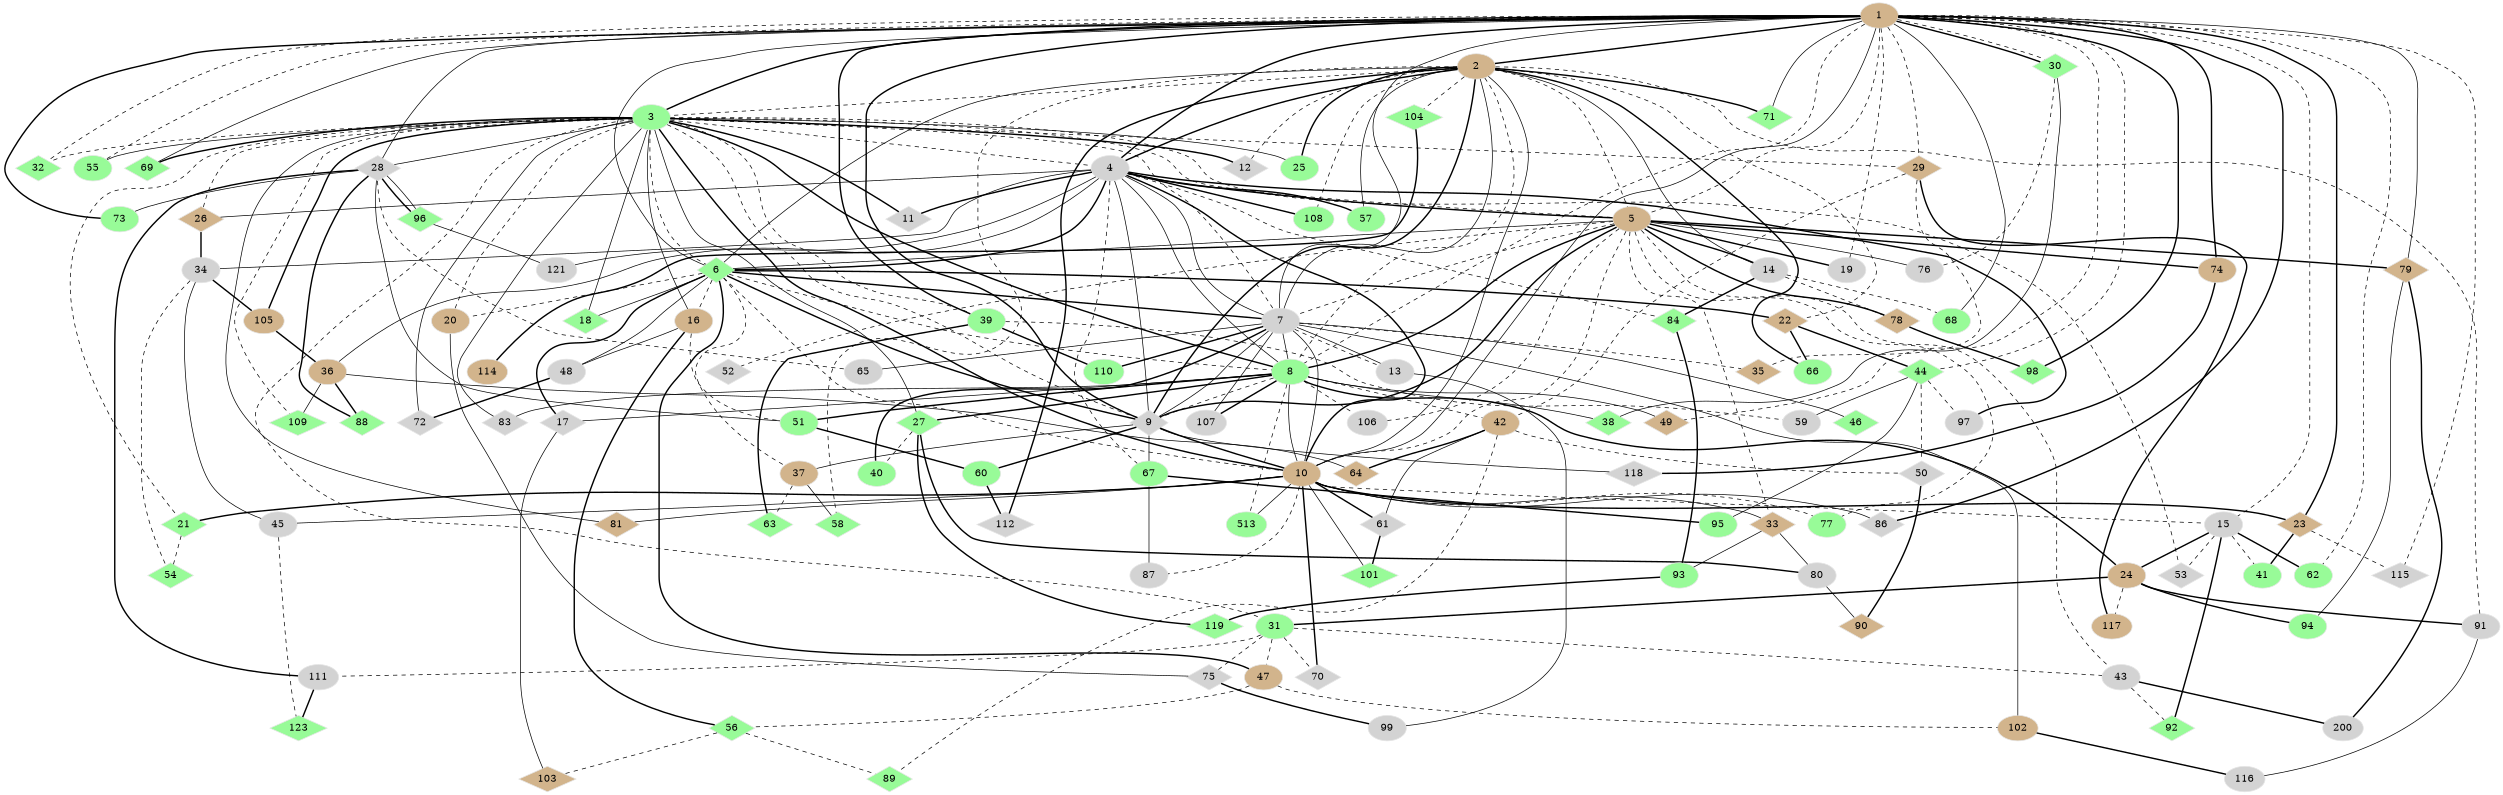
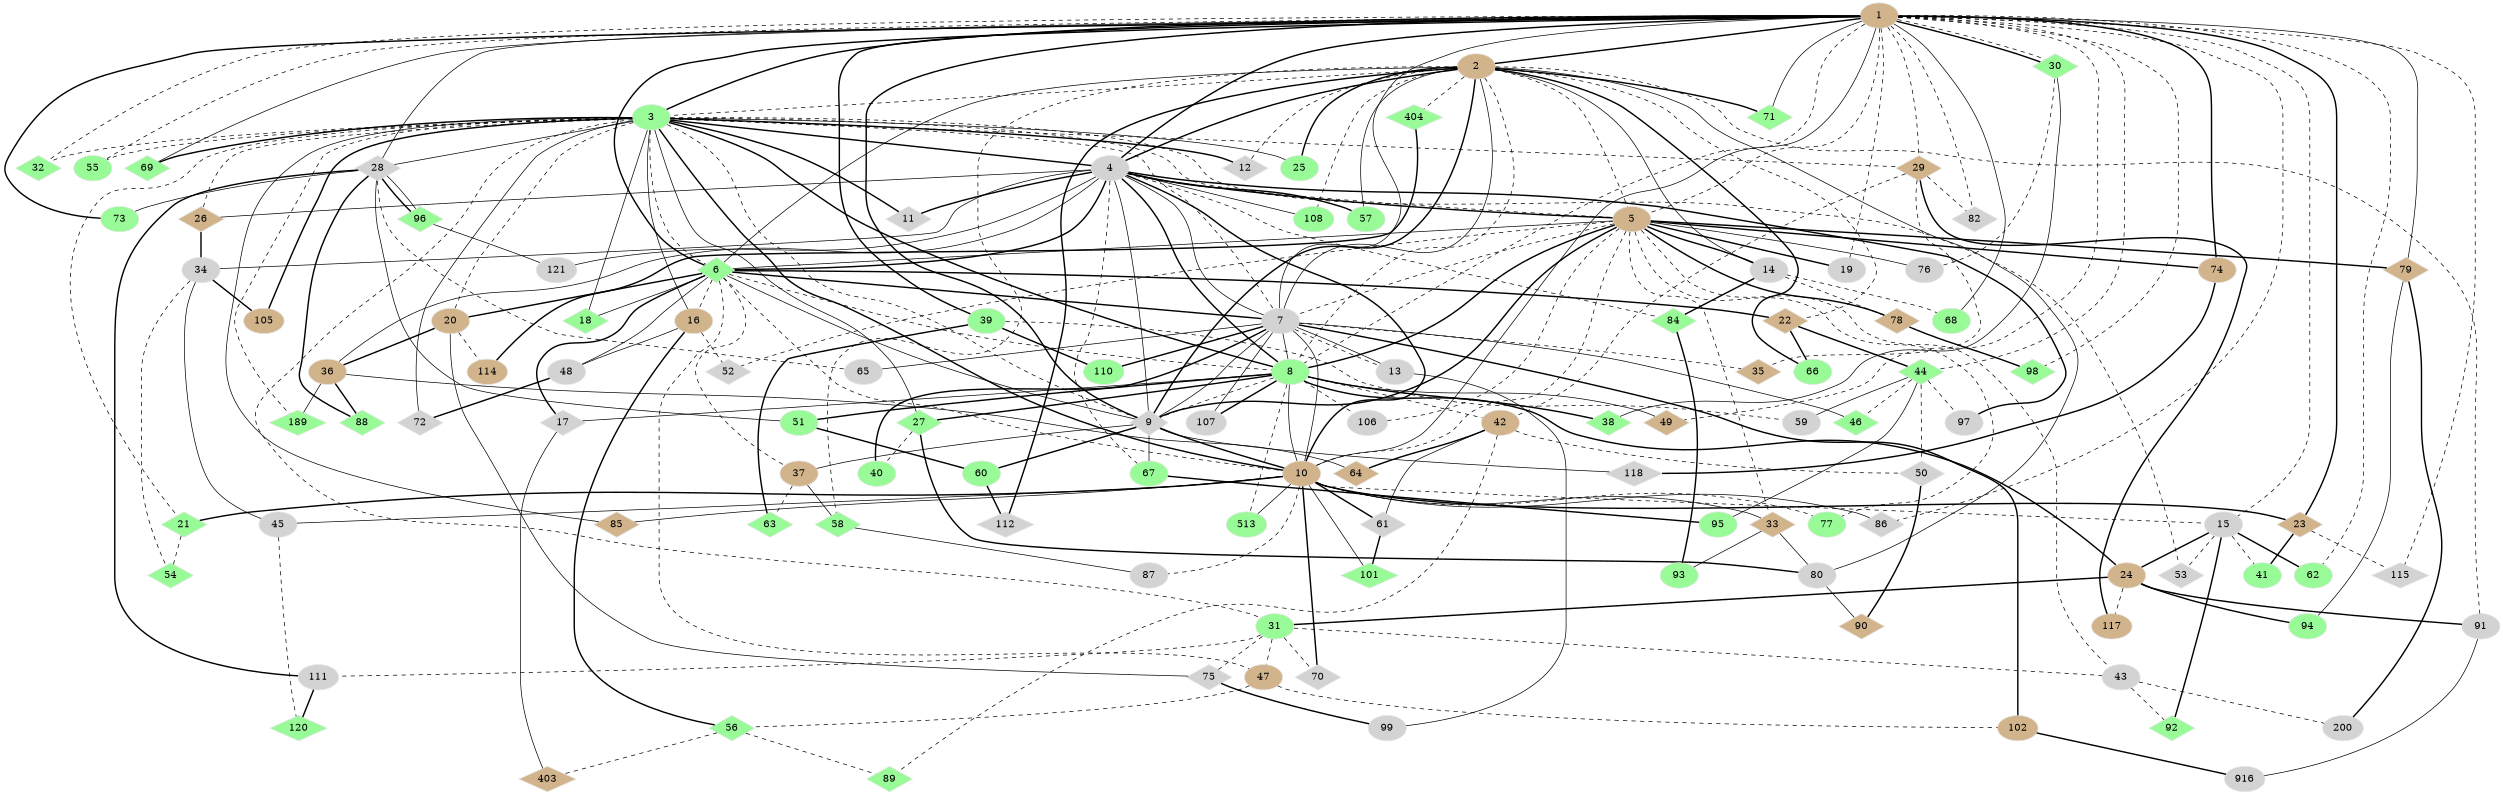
  graph {
    node [color=gray90 fillcolor=palegreen shape=ellipse style=filled]
    edge [style=dashed]
    1 [fillcolor=tan]
    2 [fillcolor=tan]
    3
    4 [fillcolor=lightgrey]
    5 [fillcolor=tan]
    6 [shape=diamond]
    7 [fillcolor=lightgrey]
    8
    9 [fillcolor=lightgrey shape=diamond]
    10 [fillcolor=tan]
    15 [fillcolor=lightgrey]
    19 [fillcolor=lightgrey]
    23 [fillcolor=tan shape=diamond]
    28 [fillcolor=lightgrey shape=diamond]
    29 [fillcolor=tan shape=diamond]
    30 [shape=diamond]
    32 [shape=diamond]
    39
    44 [shape=diamond]
    49 [fillcolor=tan shape=diamond]
    55
    62
    68
    69 [shape=diamond]
    71 [shape=diamond]
    73
    74 [fillcolor=tan]
    79 [fillcolor=tan shape=diamond]
+   82 [fillcolor=lightgrey shape=diamond]
    86 [fillcolor=lightgrey shape=diamond]
    98 [shape=diamond]
    115 [fillcolor=lightgrey shape=diamond]
    12 [fillcolor=lightgrey shape=diamond]
    14 [fillcolor=lightgrey]
    22 [fillcolor=tan shape=diamond]
    25
    57
    58 [shape=diamond]
    66
    91 [fillcolor=lightgrey]
-   104 [shape=diamond]
+   104 [shape=diamond label=404]
    108
    112 [fillcolor=lightgrey shape=diamond]
    11 [fillcolor=lightgrey shape=diamond]
    16 [fillcolor=tan]
    18 [shape=diamond]
    20 [fillcolor=tan]
    21 [shape=diamond]
    26 [fillcolor=tan shape=diamond]
    27 [shape=diamond]
    31
    53 [fillcolor=lightgrey shape=diamond]
    72 [fillcolor=lightgrey shape=diamond]
-   81 [fillcolor=tan shape=diamond]
-   83 [fillcolor=lightgrey shape=diamond]
+   81 [fillcolor=tan shape=diamond label=85]
    105 [fillcolor=tan]
-   109 [shape=diamond]
+   109 [shape=diamond label=189]
    34 [fillcolor=lightgrey]
    36 [fillcolor=tan]
    67
    84 [shape=diamond]
    97 [fillcolor=lightgrey]
    121 [fillcolor=lightgrey]
    33 [fillcolor=tan shape=diamond]
    43 [fillcolor=lightgrey]
    52 [fillcolor=lightgrey shape=diamond]
    76 [fillcolor=lightgrey]
    77
    78 [fillcolor=tan shape=diamond]
    106 [fillcolor=lightgrey]
    17 [fillcolor=lightgrey shape=diamond]
    37 [fillcolor=tan]
    47 [fillcolor=tan]
    48 [fillcolor=lightgrey]
    13 [fillcolor=lightgrey]
    35 [fillcolor=tan shape=diamond]
    40
    46 [shape=diamond]
    65 [fillcolor=lightgrey]
    102 [fillcolor=tan]
    107 [fillcolor=lightgrey]
    110
    24 [fillcolor=tan]
    38 [shape=diamond]
    42 [fillcolor=tan]
    51
    n87 [label=513]
    60
    118 [fillcolor=lightgrey shape=diamond]
    45 [fillcolor=lightgrey]
    61 [fillcolor=lightgrey shape=diamond]
    70 [fillcolor=lightgrey shape=diamond]
    87 [fillcolor=lightgrey]
    101 [shape=diamond]
    41
    92 [shape=diamond]
    88 [shape=diamond]
    96 [shape=diamond]
    111 [fillcolor=lightgrey]
    117 [fillcolor=tan]
    63 [shape=diamond]
    59 [fillcolor=lightgrey]
    50 [fillcolor=lightgrey shape=diamond]
    95
    94
    n106 [fillcolor=lightgrey label=200]
-   116 [fillcolor=lightgrey]
+   116 [fillcolor=lightgrey label=916]
    114 [fillcolor=tan]
    56 [shape=diamond]
    75 [fillcolor=lightgrey shape=diamond]
    54 [shape=diamond]
    80 [fillcolor=lightgrey]
-   119 [shape=diamond]
    64 [fillcolor=tan shape=diamond]
    93
-   103 [fillcolor=tan shape=diamond]
+   103 [fillcolor=tan shape=diamond label=403]
    99 [fillcolor=lightgrey]
    89 [shape=diamond]
-   120 [shape=diamond label=123]
+   120 [shape=diamond]
    90 [fillcolor=tan shape=diamond]
    1 -- 2 [style=bold]
    1 -- 3 [style=bold]
    1 -- 4 [style=bold]
    1 -- 5
-   1 -- 6 [style=solid]
+   1 -- 6 [style=bold]
    1 -- 7 [style=solid]
    1 -- 8
    1 -- 9 [style=bold]
    1 -- 10 [style=solid]
    1 -- 15
    1 -- 19
    1 -- 23 [style=bold]
    1 -- 28 [style=solid]
    1 -- 29
    1 -- 30 [style=bold]
    1 -- 30
    1 -- 32
    1 -- 39 [style=bold]
    1 -- 44
    1 -- 49
    1 -- 55
    1 -- 62
    1 -- 68 [style=solid]
    1 -- 69 [style=solid]
    1 -- 71 [style=solid]
    1 -- 73 [style=bold]
    1 -- 74 [style=bold]
    1 -- 79 [style=solid]
-   1 -- 86 [style=bold]
-   1 -- 98 [style=bold]
+   1 -- 82
+   1 -- 86
+   1 -- 98
    1 -- 115
    2 -- 3
    2 -- 4 [style=bold]
    2 -- 5
    2 -- 6 [style=solid]
    2 -- 7 [style=solid]
    2 -- 8
    2 -- 9 [style=bold]
-   2 -- 10 [style=solid]
+   2 -- 80 [style=solid]
    2 -- 71 [style=bold]
    2 -- 12
    2 -- 14 [style=solid]
    2 -- 22
    2 -- 25 [style=bold]
    2 -- 57 [style=solid]
    2 -- 58
    2 -- 66 [style=bold]
    2 -- 91
    2 -- 104
    2 -- 108
    2 -- 112 [style=bold]
-   3 -- 4
+   3 -- 4 [style=bold]
    3 -- 5
    3 -- 6
    3 -- 7
    3 -- 8 [style=bold]
    3 -- 9
    3 -- 10 [style=bold]
    3 -- 28 [style=solid]
    3 -- 29
    3 -- 32
-   3 -- 39
-   3 -- 55 [style=solid]
+   3 -- 55
    3 -- 69 [style=bold]
    3 -- 12 [style=bold]
    3 -- 25 [style=solid]
    3 -- 11 [style=bold]
    3 -- 16 [style=solid]
    3 -- 18 [style=solid]
    3 -- 20
    3 -- 21
    3 -- 26
    3 -- 27 [style=solid]
    3 -- 31
    3 -- 53
    3 -- 72 [style=solid]
    3 -- 81 [style=solid]
-   3 -- 83 [style=solid]
    3 -- 105 [style=bold]
    3 -- 109
    4 -- 5 [style=bold]
    4 -- 6 [style=bold]
    4 -- 7 [style=solid]
-   4 -- 8 [style=solid]
+   4 -- 8 [style=bold]
    4 -- 9 [style=solid]
    4 -- 10 [style=bold]
    4 -- 57 [style=bold]
-   4 -- 108 [style=bold]
+   4 -- 108 [style=solid]
    4 -- 11 [style=bold]
    4 -- 26 [style=solid]
    4 -- 34 [style=solid]
    4 -- 36 [style=solid]
    4 -- 67
    4 -- 84
    4 -- 97 [style=bold]
    4 -- 121 [style=solid]
    5 -- 6 [style=solid]
    5 -- 7
    5 -- 8 [style=bold]
    5 -- 9 [style=bold]
    5 -- 10
    5 -- 19 [style=bold]
    5 -- 74 [style=bold]
    5 -- 79 [style=bold]
    5 -- 14 [style=bold]
    5 -- 33
    5 -- 43
    5 -- 52
    5 -- 76 [style=solid]
    5 -- 77
    5 -- 78 [style=bold]
    5 -- 106
    6 -- 7 [style=bold]
    6 -- 8
-   6 -- 9 [style=bold]
+   6 -- 9 [style=solid]
    6 -- 10
    6 -- 22 [style=bold]
    6 -- 16
    6 -- 18 [style=solid]
-   6 -- 20
+   6 -- 20 [style=bold]
    6 -- 17 [style=bold]
    6 -- 37
-   6 -- 47 [style=bold]
+   6 -- 47
    6 -- 48 [style=solid]
    7 -- 8 [style=solid]
    7 -- 9 [style=solid]
    7 -- 10 [style=solid]
    7 -- 13
    7 -- 13 [style=solid]
    7 -- 35
    7 -- 40 [style=bold]
    7 -- 46 [style=solid]
    7 -- 65 [style=solid]
-   7 -- 102 [style=solid]
+   7 -- 102 [style=bold]
    7 -- 107 [style=solid]
    7 -- 110 [style=bold]
    8 -- 9
    8 -- 10 [style=solid]
    8 -- 49 [style=solid]
    8 -- 27 [style=bold]
-   8 -- 83 [style=solid]
    8 -- 106
    8 -- 17 [style=solid]
    8 -- 107 [style=bold]
    8 -- 24 [style=bold]
-   8 -- 38 [style=solid]
+   8 -- 38 [style=bold]
    8 -- 42
    8 -- 51 [style=bold]
    8 -- n87
    9 -- 10 [style=bold]
    9 -- 67 [style=solid]
    9 -- 37 [style=solid]
    9 -- 60 [style=bold]
    9 -- 118 [style=solid]
    10 -- 15
    10 -- 23 [style=bold]
    10 -- 86 [style=solid]
    10 -- 21 [style=bold]
    10 -- 81 [style=solid]
    10 -- 33 [style=solid]
    10 -- 77
    10 -- n87 [style=solid]
    10 -- 45 [style=solid]
    10 -- 61 [style=bold]
    10 -- 70 [style=bold]
    10 -- 87
    10 -- 101 [style=solid]
    15 -- 62 [style=bold]
    15 -- 53
    15 -- 24 [style=bold]
    15 -- 41
    15 -- 92 [style=bold]
    23 -- 115
    23 -- 41 [style=bold]
    28 -- 73 [style=solid]
    28 -- 65
    28 -- 51 [style=solid]
    28 -- 88 [style=bold]
    28 -- 96 [style=bold]
    28 -- 96 [style=solid]
    28 -- 111 [style=bold]
+   29 -- 82
    29 -- 35
    29 -- 42
    29 -- 117 [style=bold]
    30 -- 76
    30 -- 38 [style=solid]
    39 -- 110 [style=bold]
    39 -- 63 [style=bold]
    39 -- 59
    44 -- 97
+   44 -- 46
    44 -- 59 [style=solid]
    44 -- 50
    44 -- 95 [style=solid]
    74 -- 118 [style=bold]
    79 -- 94 [style=solid]
    79 -- n106 [style=bold]
    14 -- 68
    14 -- 84 [style=bold]
    14 -- 78
    22 -- 44 [style=bold]
    22 -- 66 [style=bold]
-   67 -- 87 [style=solid]
+   58 -- 87 [style=solid]
    91 -- 116 [style=solid]
    104 -- 114 [style=bold]
-   16 -- 51
+   16 -- 52
    16 -- 48 [style=solid]
    16 -- 56 [style=bold]
-   105 -- 36 [style=bold]
+   20 -- 36 [style=bold]
+   20 -- 114
    20 -- 75 [style=solid]
    21 -- 54
    26 -- 34 [style=bold]
    27 -- 40
    27 -- 80 [style=bold]
-   27 -- 119 [style=bold]
    31 -- 43
    31 -- 47
    31 -- 70
    31 -- 111
    31 -- 75
    34 -- 105 [style=bold]
    34 -- 45 [style=solid]
    34 -- 54
    36 -- 109 [style=solid]
    36 -- 88 [style=bold]
    36 -- 64 [style=solid]
    67 -- 95 [style=bold]
    84 -- 93 [style=bold]
    33 -- 80 [style=solid]
    33 -- 93 [style=solid]
    43 -- 92
-   43 -- n106 [style=bold]
+   43 -- n106
    78 -- 98 [style=bold]
    17 -- 103 [style=solid]
    37 -- 58 [style=solid]
    37 -- 63
    47 -- 102
    47 -- 56
    48 -- 72 [style=bold]
    13 -- 99 [style=solid]
    102 -- 116 [style=bold]
    24 -- 91 [style=bold]
    24 -- 31 [style=bold]
    24 -- 117
    24 -- 94 [style=bold]
    42 -- 61 [style=solid]
    42 -- 50
    42 -- 64 [style=bold]
    42 -- 89
    51 -- 60 [style=bold]
    60 -- 112 [style=bold]
    45 -- 120
    61 -- 101 [style=bold]
    96 -- 121 [style=solid]
    111 -- 120 [style=bold]
    50 -- 90 [style=bold]
    56 -- 103
    56 -- 89
    75 -- 99 [style=bold]
    80 -- 90 [style=solid]
-   93 -- 119 [style=bold]
  }
